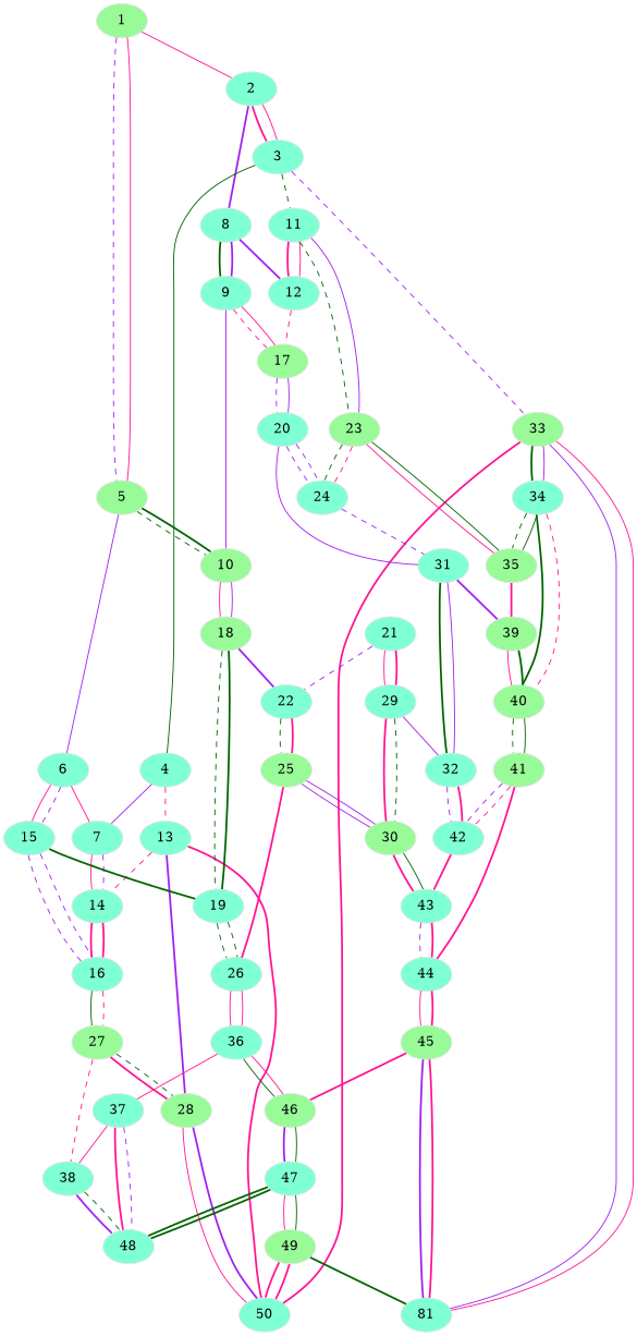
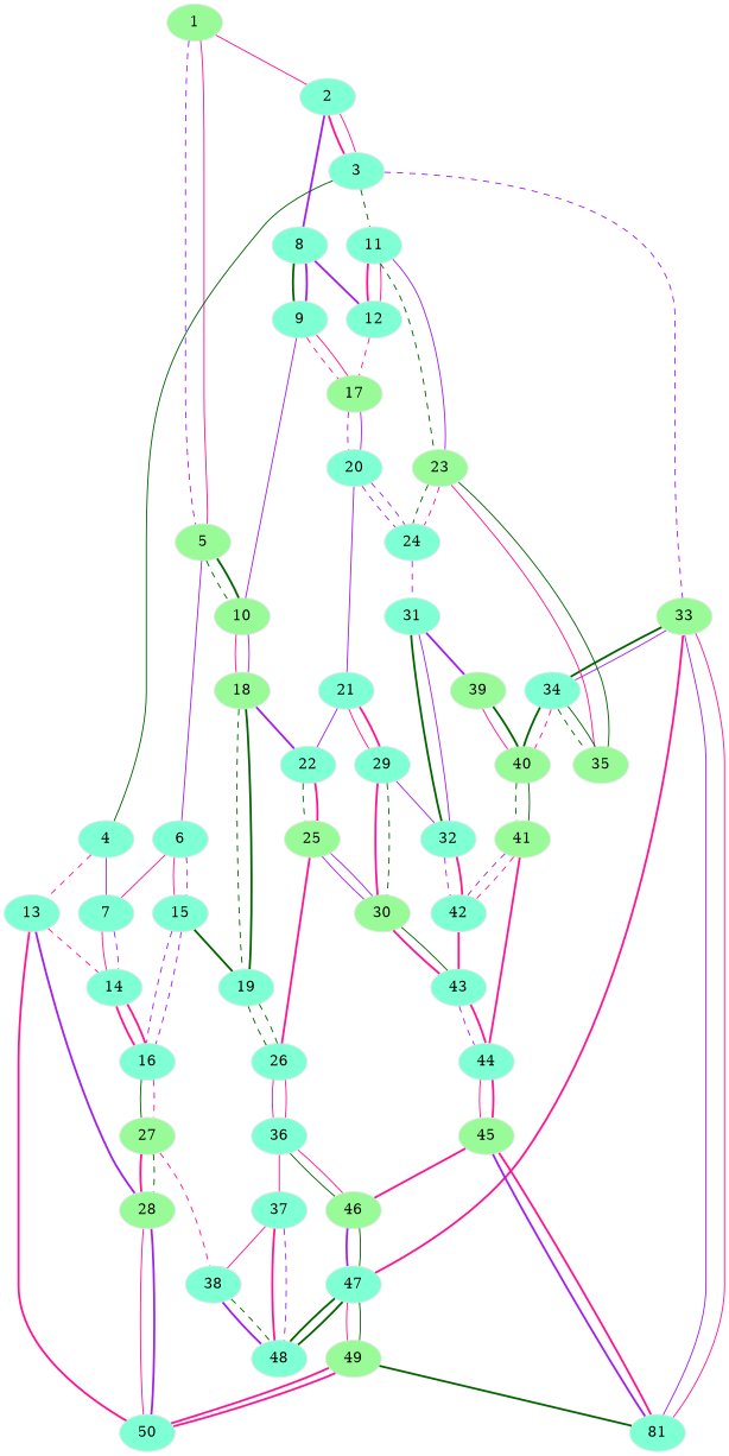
  graph {
    node [color=gray90 fillcolor=aquamarine style=filled]
    edge [color=deeppink style=bold]
    1 [fillcolor=palegreen]
    2
    5 [fillcolor=palegreen]
    3
    8
    6
    10 [fillcolor=palegreen]
    4
    11
    33 [fillcolor=palegreen]
    9
    12
    7
    13
    23 [fillcolor=palegreen]
    50
    34
    n18 [label=81]
    14
    28 [fillcolor=palegreen]
    15
    18 [fillcolor=palegreen]
    16
    19
    17 [fillcolor=palegreen]
    20
    22
    24
    35 [fillcolor=palegreen]
    27 [fillcolor=palegreen]
    26
    38
    21
    25 [fillcolor=palegreen]
    36
    29
    31
    30 [fillcolor=palegreen]
    32
    39 [fillcolor=palegreen]
    43
    37
    46 [fillcolor=palegreen]
    48
    42
    44
    40 [fillcolor=palegreen]
    41 [fillcolor=palegreen]
    47
    45 [fillcolor=palegreen]
    49 [fillcolor=palegreen]
    1 -- 2 [style=solid]
    1 -- 5 [color=purple style=dashed]
    1 -- 5 [style=solid]
    2 -- 3
    2 -- 3 [style=solid]
    2 -- 8 [color=purple]
    5 -- 6 [color=purple style=solid]
    5 -- 10 [color=darkgreen style=dashed]
    5 -- 10 [color=darkgreen]
    3 -- 4 [color=darkgreen style=solid]
    3 -- 11 [color=darkgreen style=dashed]
    3 -- 33 [color=purple style=dashed]
    8 -- 9 [color=darkgreen]
    8 -- 9 [color=purple]
    8 -- 12 [color=purple]
    6 -- 7 [style=solid]
    6 -- 15 [style=solid]
    6 -- 15 [color=purple style=dashed]
    10 -- 18 [style=solid]
    10 -- 18 [color=purple style=solid]
    4 -- 7 [color=purple style=solid]
    4 -- 13 [style=dashed]
    11 -- 12
    11 -- 12 [style=solid]
    11 -- 23 [color=darkgreen style=dashed]
    11 -- 23 [color=purple style=solid]
-   33 -- 50
+   33 -- 47
    33 -- 34 [color=darkgreen]
    33 -- 34 [color=purple style=solid]
    33 -- n18 [color=purple style=solid]
    33 -- n18 [style=solid]
    9 -- 10 [color=purple style=solid]
    9 -- 17 [style=dashed]
    9 -- 17 [style=solid]
    12 -- 17 [style=dashed]
    7 -- 14 [style=solid]
    7 -- 14 [color=purple style=dashed]
    13 -- 50
    13 -- 14 [style=dashed]
    13 -- 28 [color=purple]
    23 -- 24 [color=darkgreen style=dashed]
    23 -- 24 [style=dashed]
    23 -- 35 [style=solid]
    23 -- 35 [color=darkgreen style=solid]
    34 -- 35 [color=darkgreen style=dashed]
    34 -- 35 [color=darkgreen style=solid]
    34 -- 40 [color=darkgreen]
    34 -- 40 [style=dashed]
    14 -- 16
    14 -- 16
    28 -- 50 [style=solid]
    28 -- 50 [color=purple]
    15 -- 16 [color=purple style=dashed]
    15 -- 16 [color=purple style=dashed]
    15 -- 19 [color=darkgreen]
    18 -- 19 [color=darkgreen style=dashed]
    18 -- 19 [color=darkgreen]
    18 -- 22 [color=purple]
    16 -- 27 [color=darkgreen style=solid]
    16 -- 27 [style=dashed]
    19 -- 26 [color=darkgreen style=dashed]
    19 -- 26 [color=darkgreen style=dashed]
    17 -- 20 [color=purple style=dashed]
    17 -- 20 [color=purple style=solid]
    20 -- 24 [color=purple style=dashed]
    20 -- 24 [color=purple style=dashed]
-   20 -- 31 [color=purple style=solid]
+   20 -- 21 [color=purple style=solid]
    22 -- 25 [color=darkgreen style=dashed]
    22 -- 25
    24 -- 31 [color=purple style=dashed]
-   35 -- 39
    27 -- 28
    27 -- 28 [color=darkgreen style=dashed]
    27 -- 38 [style=dashed]
    26 -- 36 [style=solid]
    26 -- 36 [style=solid]
    38 -- 48 [color=purple]
    38 -- 48 [color=darkgreen style=dashed]
-   21 -- 22 [color=purple style=dashed]
+   21 -- 22 [color=purple style=solid]
    21 -- 29 [style=solid]
    21 -- 29
    25 -- 26
    25 -- 30 [color=purple style=solid]
    25 -- 30 [color=purple style=solid]
    36 -- 37 [style=solid]
    36 -- 46 [color=darkgreen style=solid]
    36 -- 46 [style=solid]
    29 -- 30
    29 -- 30 [color=darkgreen style=dashed]
    29 -- 32 [color=purple style=solid]
    31 -- 32 [color=darkgreen]
    31 -- 32 [color=purple style=solid]
    31 -- 39 [color=purple]
    30 -- 43
    30 -- 43 [color=darkgreen style=solid]
    32 -- 42 [color=purple style=dashed]
    32 -- 42
    39 -- 40 [style=solid]
    39 -- 40 [color=darkgreen]
    43 -- 44 [color=purple style=dashed]
    43 -- 44
    37 -- 38 [style=solid]
    37 -- 48
    37 -- 48 [color=purple style=dashed]
    46 -- 47 [color=purple]
    46 -- 47 [color=darkgreen style=solid]
    42 -- 43
    44 -- 45 [style=solid]
    44 -- 45
    40 -- 41 [color=darkgreen style=dashed]
    40 -- 41 [color=darkgreen style=solid]
    41 -- 42 [color=purple style=dashed]
    41 -- 42 [style=dashed]
    41 -- 44
    47 -- 48 [color=darkgreen]
    47 -- 48 [color=darkgreen]
    47 -- 49 [style=solid]
    47 -- 49 [color=darkgreen style=solid]
    45 -- n18 [color=purple]
    45 -- n18
    45 -- 46
    49 -- 50
    49 -- 50
    49 -- n18 [color=darkgreen]
  }
